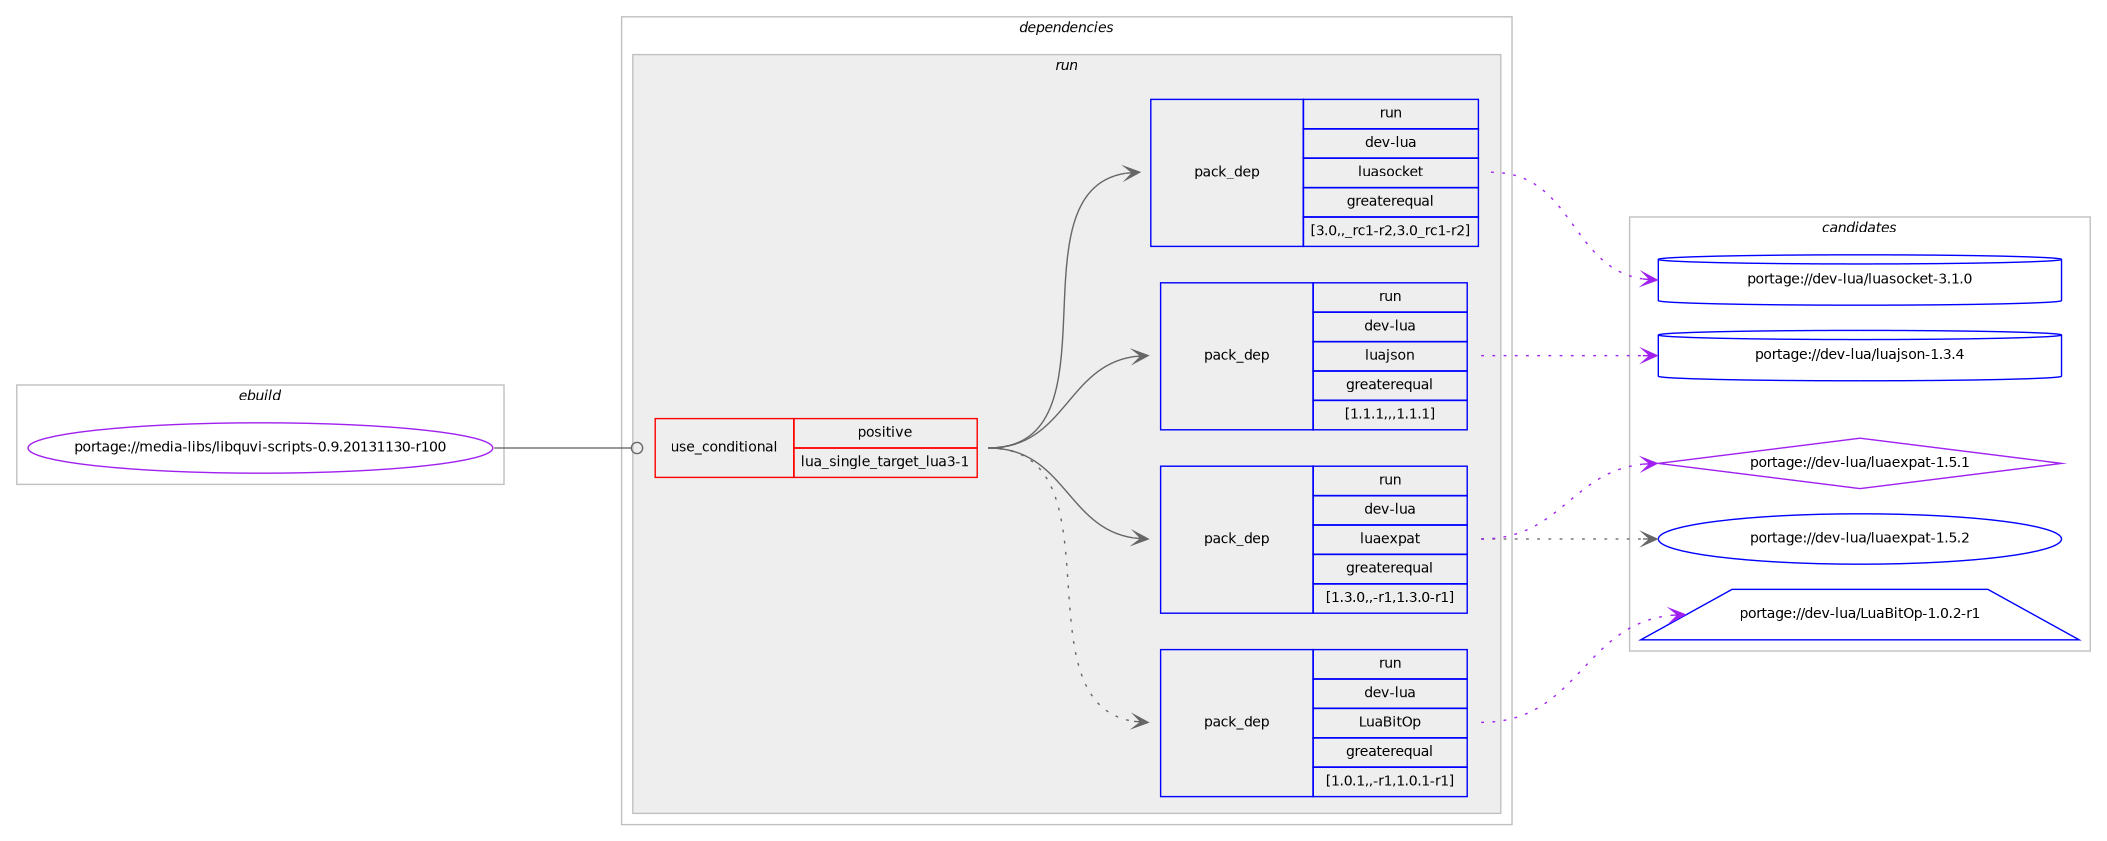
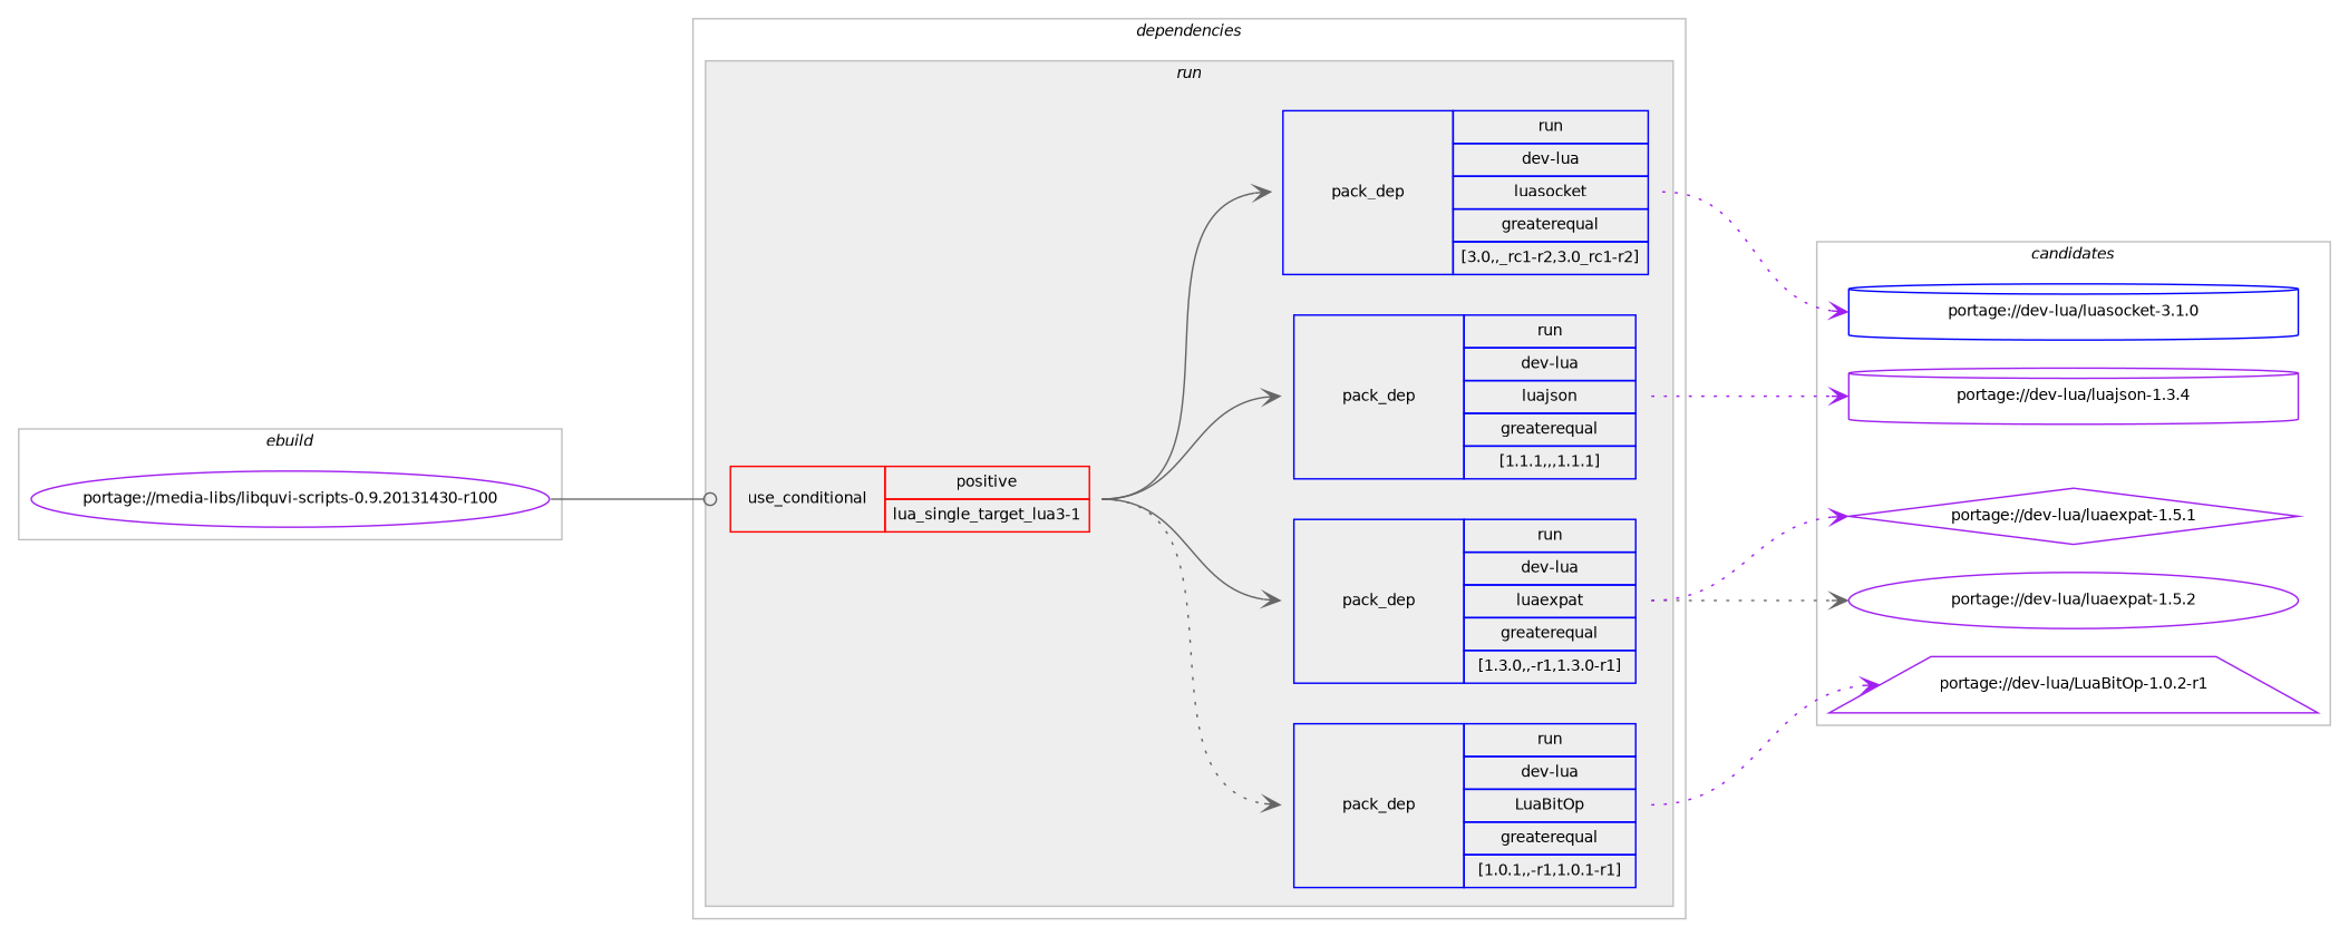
  digraph {
    compound=true
    concentrate=true
    fontname=Helvetica
    fontsize=10
    newrank=true
    rankdir=LR
    ranksep=1.5
    node [color=blue fontname=Helvetica fontsize=10 shape=none]
    edge [arrowhead=vee color=gray40 headport=w style=dotted tailport=e weight=20]
-   n1 [color=purple label="portage://media-libs/libquvi-scripts-0.9.20131130-r100" shape=ellipse width=4]
+   n1 [color=purple label="portage://media-libs/libquvi-scripts-0.9.20131430-r100" shape=ellipse width=4]
    n2 [label=<<TABLE BORDER="0" CELLBORDER="1" CELLSPACING="0" CELLPADDING="4" WIDTH="220"><TR><TD ROWSPAN="6" CELLPADDING="30">pack_dep</TD></TR><TR><TD WIDTH="110">run</TD></TR><TR><TD>dev-lua</TD></TR><TR><TD>LuaBitOp</TD></TR><TR><TD>greaterequal</TD></TR><TR><TD>[1.0.1,,-r1,1.0.1-r1]</TD></TR></TABLE>>]
    n3 [label=<<TABLE BORDER="0" CELLBORDER="1" CELLSPACING="0" CELLPADDING="4" WIDTH="220"><TR><TD ROWSPAN="6" CELLPADDING="30">pack_dep</TD></TR><TR><TD WIDTH="110">run</TD></TR><TR><TD>dev-lua</TD></TR><TR><TD>luaexpat</TD></TR><TR><TD>greaterequal</TD></TR><TR><TD>[1.3.0,,-r1,1.3.0-r1]</TD></TR></TABLE>>]
    n4 [label=<<TABLE BORDER="0" CELLBORDER="1" CELLSPACING="0" CELLPADDING="4" WIDTH="220"><TR><TD ROWSPAN="6" CELLPADDING="30">pack_dep</TD></TR><TR><TD WIDTH="110">run</TD></TR><TR><TD>dev-lua</TD></TR><TR><TD>luajson</TD></TR><TR><TD>greaterequal</TD></TR><TR><TD>[1.1.1,,,1.1.1]</TD></TR></TABLE>>]
    n5 [label=<<TABLE BORDER="0" CELLBORDER="1" CELLSPACING="0" CELLPADDING="4" WIDTH="220"><TR><TD ROWSPAN="6" CELLPADDING="30">pack_dep</TD></TR><TR><TD WIDTH="110">run</TD></TR><TR><TD>dev-lua</TD></TR><TR><TD>luasocket</TD></TR><TR><TD>greaterequal</TD></TR><TR><TD>[3.0,,_rc1-r2,3.0_rc1-r2]</TD></TR></TABLE>>]
    n6 [color=red label=<<TABLE BORDER="0" CELLBORDER="1" CELLSPACING="0" CELLPADDING="4"><TR><TD ROWSPAN="3" CELLPADDING="10">use_conditional</TD></TR><TR><TD>positive</TD></TR><TR><TD>lua_single_target_lua3-1</TD></TR></TABLE>>]
-   n7 [label="portage://dev-lua/LuaBitOp-1.0.2-r1" shape=trapezium width=4]
-   n8 [label="portage://dev-lua/luaexpat-1.5.2" shape=ellipse width=4]
+   n7 [color=purple label="portage://dev-lua/LuaBitOp-1.0.2-r1" shape=trapezium width=4]
+   n8 [color=purple label="portage://dev-lua/luaexpat-1.5.2" shape=ellipse width=4]
    n9 [color=purple label="portage://dev-lua/luaexpat-1.5.1" shape=diamond width=4]
-   n10 [label="portage://dev-lua/luajson-1.3.4" shape=cylinder width=4]
+   n10 [color=purple label="portage://dev-lua/luajson-1.3.4" shape=cylinder width=4]
    n11 [label="portage://dev-lua/luasocket-3.1.0" shape=cylinder width=4]
    subgraph cluster_1 {
      color=gray
      label=<<i>ebuild</i>>
      n1
    }
    subgraph cluster_2 {
      color=gray
      label=<<i>dependencies</i>>
      subgraph cluster_3 {
        color=gray
        fillcolor="#eeeeee"
        label=<<i>compile</i>>
        style=filled
      }
      subgraph cluster_4 {
        color=gray
        fillcolor="#eeeeee"
        label=<<i>compile and run</i>>
        style=filled
      }
      subgraph cluster_5 {
        color=gray
        fillcolor="#eeeeee"
        label=<<i>run</i>>
        style=filled
        subgraph sub_6 {
          color=gray
          fillcolor="#eeeeee"
          label=<<i>run</i>>
          style=filled
          n6
          subgraph sub_7 {
            color=gray
            fillcolor="#eeeeee"
            label=<<i>run</i>>
            style=filled
            n2
          }
          subgraph sub_8 {
            color=gray
            fillcolor="#eeeeee"
            label=<<i>run</i>>
            style=filled
            n3
          }
          subgraph sub_9 {
            color=gray
            fillcolor="#eeeeee"
            label=<<i>run</i>>
            style=filled
            n4
          }
          subgraph sub_10 {
            color=gray
            fillcolor="#eeeeee"
            label=<<i>run</i>>
            style=filled
            n5
          }
        }
      }
    }
    subgraph cluster_11 {
      color=gray
      label=<<i>candidates</i>>
      rank=same
      subgraph sub_12 {
        color=black
        label=<<i>candidates</i>>
        nodesep=1
        rank=same
        n7
      }
      subgraph sub_13 {
        color=black
        label=<<i>candidates</i>>
        nodesep=1
        rank=same
        n8
        n9
      }
      subgraph sub_14 {
        color=black
        label=<<i>candidates</i>>
        nodesep=1
        rank=same
        n10
      }
      subgraph sub_15 {
        color=black
        label=<<i>candidates</i>>
        nodesep=1
        rank=same
        n11
      }
    }
    n1 -> n6 [arrowhead=odot style=solid]
    n2 -> n7 [color=purple weight=100]
    n3 -> n8 [weight=100]
    n3 -> n9 [color=purple weight=100]
    n4 -> n10 [color=purple weight=100]
    n5 -> n11 [color=purple weight=100]
    n6 -> n2
    n6 -> n3 [style=solid]
    n6 -> n4 [style=solid]
    n6 -> n5 [style=solid]
  }
